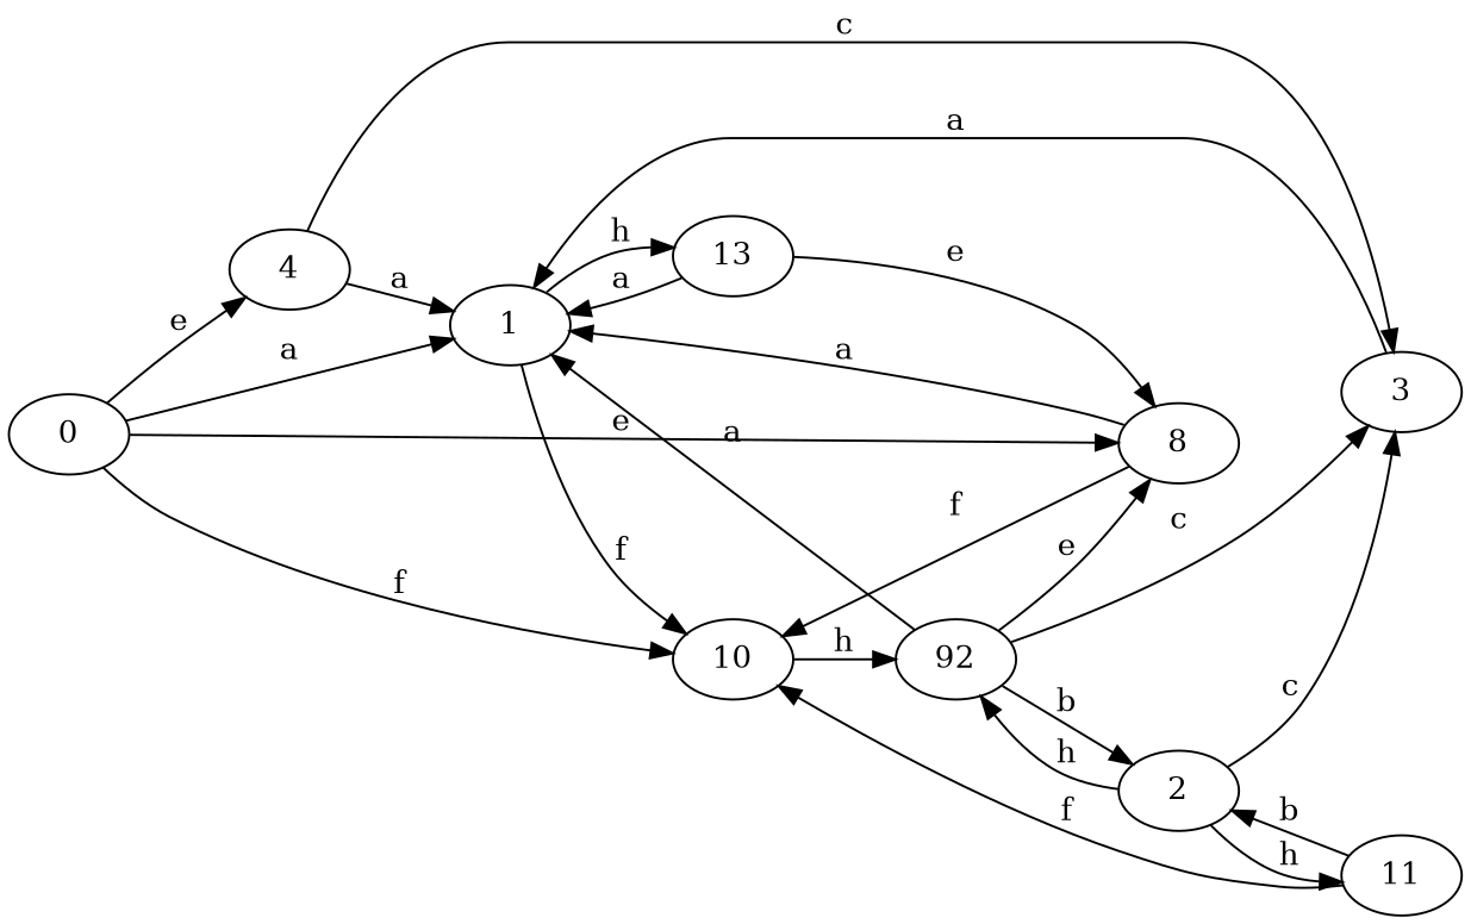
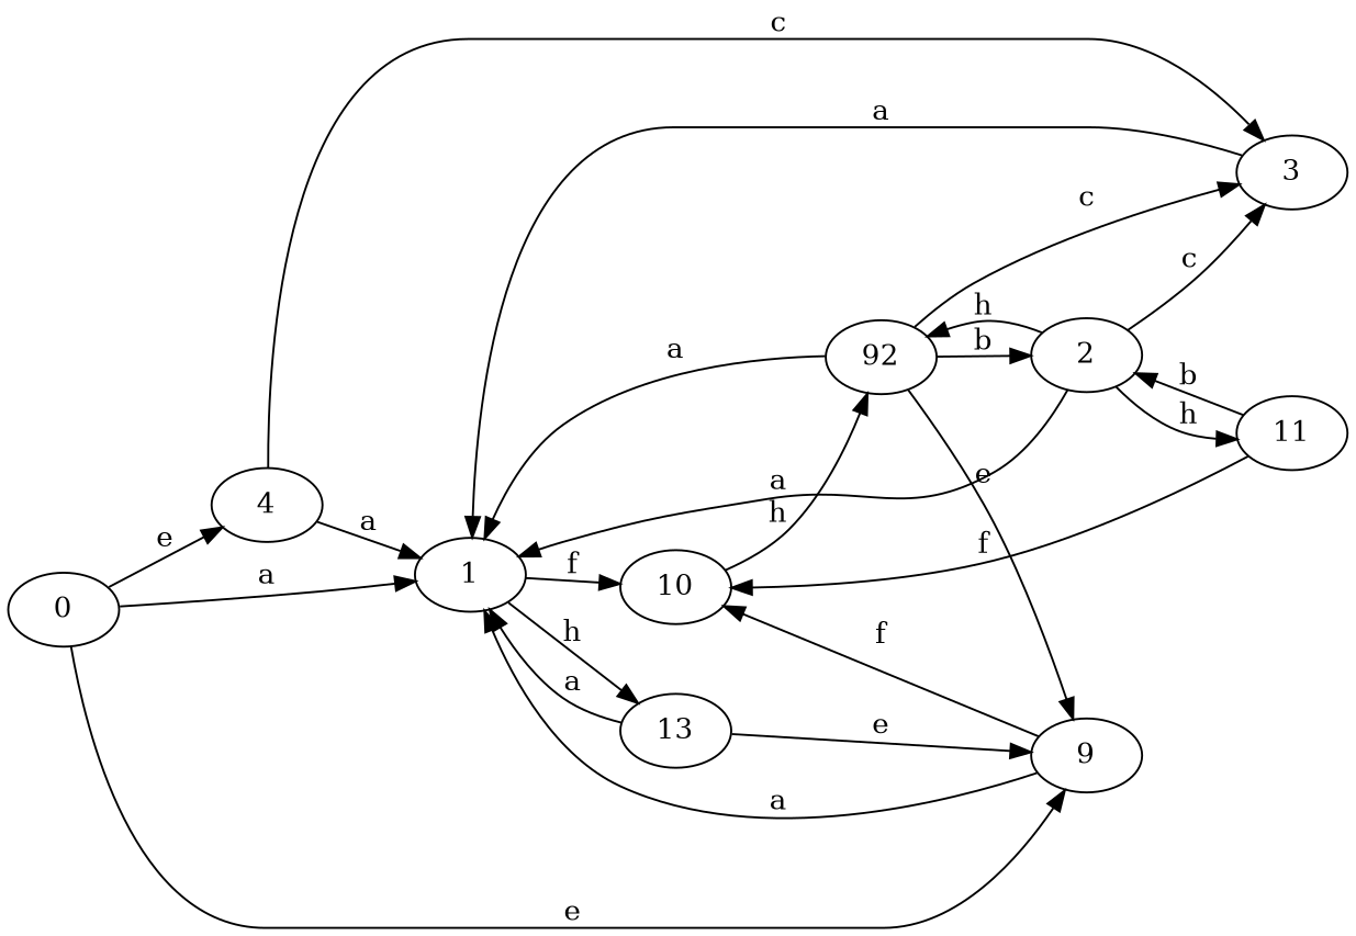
  strict digraph {
    rankdir=LR
    1
    10
    13
    n4 [label=92]
-   8
+   8 [label=9]
    2
    3
    11
    n9 [label=4]
    0
    1 -> 10 [label=f]
    1 -> 13 [label=h]
    10 -> n4 [label=h]
    13 -> 1 [label=a]
    13 -> 8 [label=e]
    n4 -> 1 [label=a]
    n4 -> 8 [label=e]
    n4 -> 2 [label=b]
    n4 -> 3 [label=c]
    8 -> 1 [label=a]
    8 -> 10 [label=f]
+   2 -> 1 [label=a]
    2 -> n4 [label=h]
    2 -> 3 [label=c]
    2 -> 11 [label=h]
    3 -> 1 [label=a]
    11 -> 10 [label=f]
    11 -> 2 [label=b]
    n9 -> 1 [label=a]
    n9 -> 3 [label=c]
    0 -> 1 [label=a]
-   0 -> 10 [label=f]
    0 -> 8 [label=e]
    0 -> n9 [label=e]
  }
